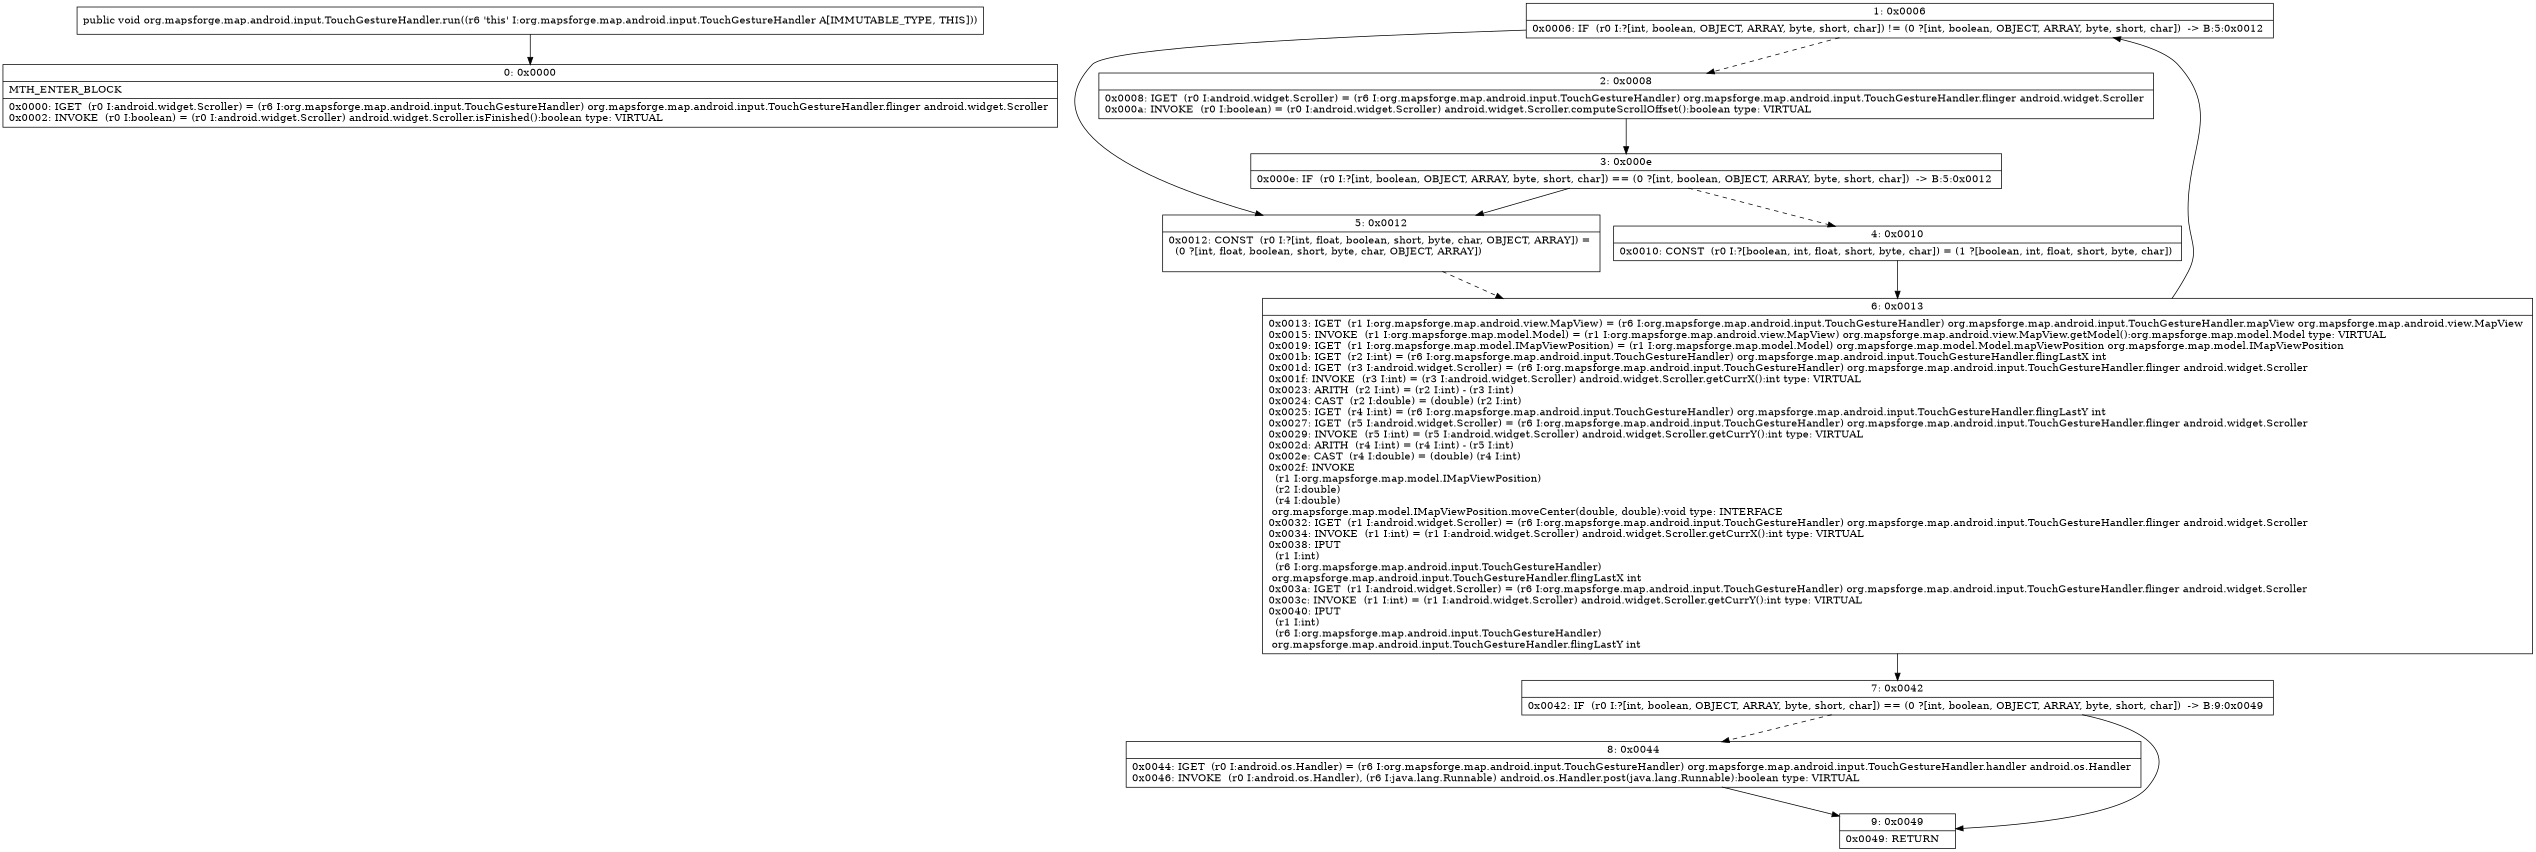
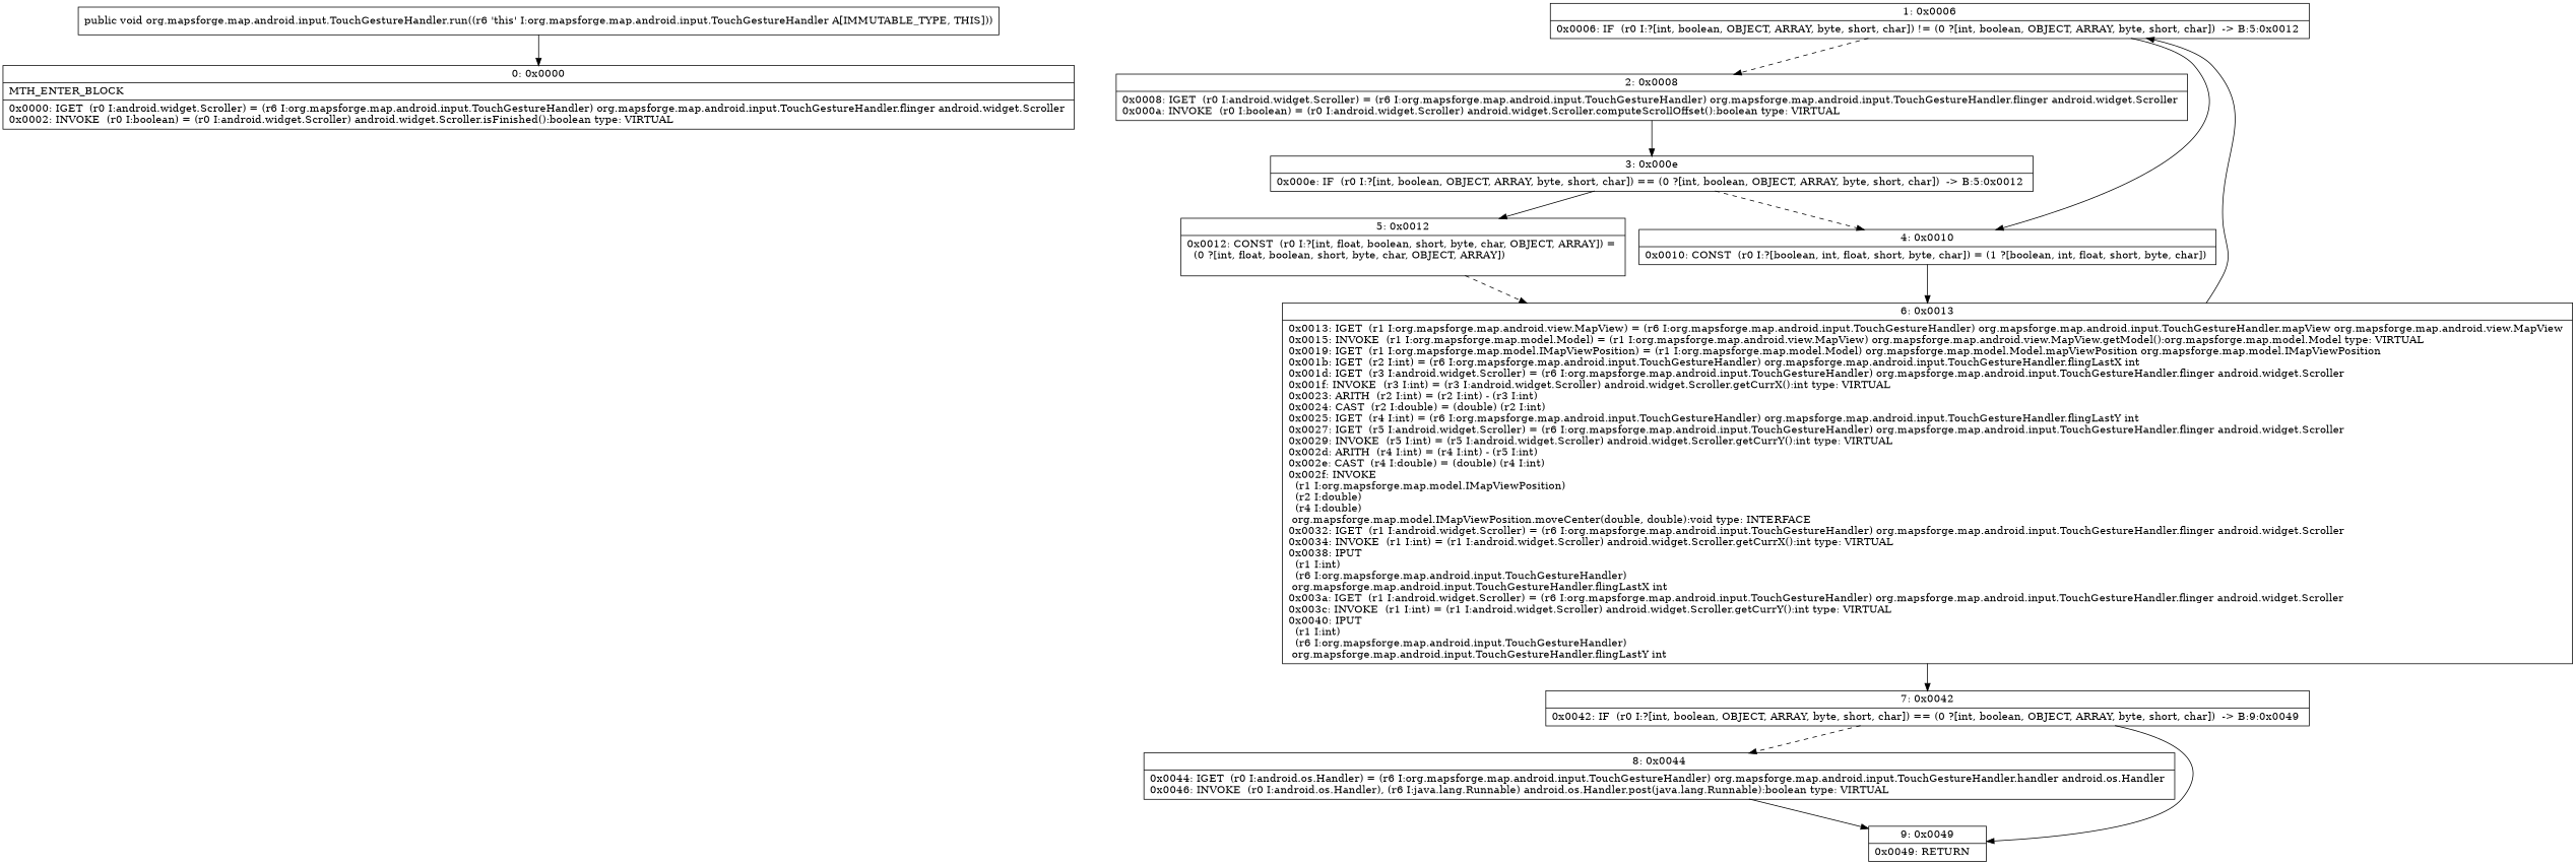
  digraph {
    node [shape=record]
    n1 [label="{0\:\ 0x0000|MTH_ENTER_BLOCK\l|0x0000: IGET  (r0 I:android.widget.Scroller) = (r6 I:org.mapsforge.map.android.input.TouchGestureHandler) org.mapsforge.map.android.input.TouchGestureHandler.flinger android.widget.Scroller \l0x0002: INVOKE  (r0 I:boolean) = (r0 I:android.widget.Scroller) android.widget.Scroller.isFinished():boolean type: VIRTUAL \l}"]
    n2 [label="{1\:\ 0x0006|0x0006: IF  (r0 I:?[int, boolean, OBJECT, ARRAY, byte, short, char]) != (0 ?[int, boolean, OBJECT, ARRAY, byte, short, char])  \-\> B:5:0x0012 \l}"]
    n3 [label="{2\:\ 0x0008|0x0008: IGET  (r0 I:android.widget.Scroller) = (r6 I:org.mapsforge.map.android.input.TouchGestureHandler) org.mapsforge.map.android.input.TouchGestureHandler.flinger android.widget.Scroller \l0x000a: INVOKE  (r0 I:boolean) = (r0 I:android.widget.Scroller) android.widget.Scroller.computeScrollOffset():boolean type: VIRTUAL \l}"]
    n4 [label="{5\:\ 0x0012|0x0012: CONST  (r0 I:?[int, float, boolean, short, byte, char, OBJECT, ARRAY]) = \l  (0 ?[int, float, boolean, short, byte, char, OBJECT, ARRAY])\l \l}"]
    n5 [label="{3\:\ 0x000e|0x000e: IF  (r0 I:?[int, boolean, OBJECT, ARRAY, byte, short, char]) == (0 ?[int, boolean, OBJECT, ARRAY, byte, short, char])  \-\> B:5:0x0012 \l}"]
    n6 [label="{6\:\ 0x0013|0x0013: IGET  (r1 I:org.mapsforge.map.android.view.MapView) = (r6 I:org.mapsforge.map.android.input.TouchGestureHandler) org.mapsforge.map.android.input.TouchGestureHandler.mapView org.mapsforge.map.android.view.MapView \l0x0015: INVOKE  (r1 I:org.mapsforge.map.model.Model) = (r1 I:org.mapsforge.map.android.view.MapView) org.mapsforge.map.android.view.MapView.getModel():org.mapsforge.map.model.Model type: VIRTUAL \l0x0019: IGET  (r1 I:org.mapsforge.map.model.IMapViewPosition) = (r1 I:org.mapsforge.map.model.Model) org.mapsforge.map.model.Model.mapViewPosition org.mapsforge.map.model.IMapViewPosition \l0x001b: IGET  (r2 I:int) = (r6 I:org.mapsforge.map.android.input.TouchGestureHandler) org.mapsforge.map.android.input.TouchGestureHandler.flingLastX int \l0x001d: IGET  (r3 I:android.widget.Scroller) = (r6 I:org.mapsforge.map.android.input.TouchGestureHandler) org.mapsforge.map.android.input.TouchGestureHandler.flinger android.widget.Scroller \l0x001f: INVOKE  (r3 I:int) = (r3 I:android.widget.Scroller) android.widget.Scroller.getCurrX():int type: VIRTUAL \l0x0023: ARITH  (r2 I:int) = (r2 I:int) \- (r3 I:int) \l0x0024: CAST  (r2 I:double) = (double) (r2 I:int) \l0x0025: IGET  (r4 I:int) = (r6 I:org.mapsforge.map.android.input.TouchGestureHandler) org.mapsforge.map.android.input.TouchGestureHandler.flingLastY int \l0x0027: IGET  (r5 I:android.widget.Scroller) = (r6 I:org.mapsforge.map.android.input.TouchGestureHandler) org.mapsforge.map.android.input.TouchGestureHandler.flinger android.widget.Scroller \l0x0029: INVOKE  (r5 I:int) = (r5 I:android.widget.Scroller) android.widget.Scroller.getCurrY():int type: VIRTUAL \l0x002d: ARITH  (r4 I:int) = (r4 I:int) \- (r5 I:int) \l0x002e: CAST  (r4 I:double) = (double) (r4 I:int) \l0x002f: INVOKE  \l  (r1 I:org.mapsforge.map.model.IMapViewPosition)\l  (r2 I:double)\l  (r4 I:double)\l org.mapsforge.map.model.IMapViewPosition.moveCenter(double, double):void type: INTERFACE \l0x0032: IGET  (r1 I:android.widget.Scroller) = (r6 I:org.mapsforge.map.android.input.TouchGestureHandler) org.mapsforge.map.android.input.TouchGestureHandler.flinger android.widget.Scroller \l0x0034: INVOKE  (r1 I:int) = (r1 I:android.widget.Scroller) android.widget.Scroller.getCurrX():int type: VIRTUAL \l0x0038: IPUT  \l  (r1 I:int)\l  (r6 I:org.mapsforge.map.android.input.TouchGestureHandler)\l org.mapsforge.map.android.input.TouchGestureHandler.flingLastX int \l0x003a: IGET  (r1 I:android.widget.Scroller) = (r6 I:org.mapsforge.map.android.input.TouchGestureHandler) org.mapsforge.map.android.input.TouchGestureHandler.flinger android.widget.Scroller \l0x003c: INVOKE  (r1 I:int) = (r1 I:android.widget.Scroller) android.widget.Scroller.getCurrY():int type: VIRTUAL \l0x0040: IPUT  \l  (r1 I:int)\l  (r6 I:org.mapsforge.map.android.input.TouchGestureHandler)\l org.mapsforge.map.android.input.TouchGestureHandler.flingLastY int \l}"]
    n7 [label="{4\:\ 0x0010|0x0010: CONST  (r0 I:?[boolean, int, float, short, byte, char]) = (1 ?[boolean, int, float, short, byte, char]) \l}"]
    n8 [label="{7\:\ 0x0042|0x0042: IF  (r0 I:?[int, boolean, OBJECT, ARRAY, byte, short, char]) == (0 ?[int, boolean, OBJECT, ARRAY, byte, short, char])  \-\> B:9:0x0049 \l}"]
    n9 [label="{8\:\ 0x0044|0x0044: IGET  (r0 I:android.os.Handler) = (r6 I:org.mapsforge.map.android.input.TouchGestureHandler) org.mapsforge.map.android.input.TouchGestureHandler.handler android.os.Handler \l0x0046: INVOKE  (r0 I:android.os.Handler), (r6 I:java.lang.Runnable) android.os.Handler.post(java.lang.Runnable):boolean type: VIRTUAL \l}"]
    n10 [label="{9\:\ 0x0049|0x0049: RETURN   \l}"]
    n11 [label="{public void org.mapsforge.map.android.input.TouchGestureHandler.run((r6 'this' I:org.mapsforge.map.android.input.TouchGestureHandler A[IMMUTABLE_TYPE, THIS])) }"]
    n2 -> n3 [style=dashed]
-   n2 -> n4
+   n2 -> n7
    n3 -> n5
    n4 -> n6 [style=dashed]
    n5 -> n4
    n5 -> n7 [style=dashed]
    n6 -> n2
    n6 -> n8
    n7 -> n6
    n8 -> n9 [style=dashed]
    n8 -> n10
    n9 -> n10
    n11 -> n1
  }
